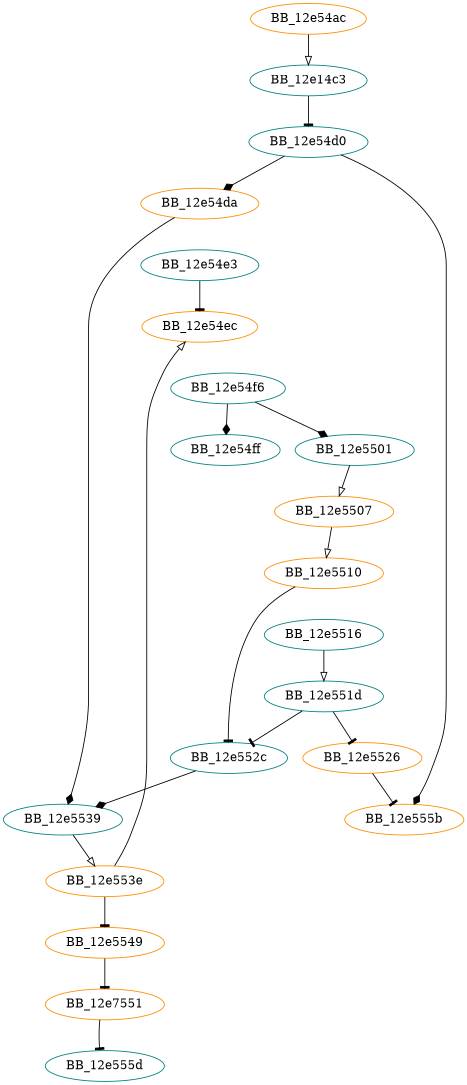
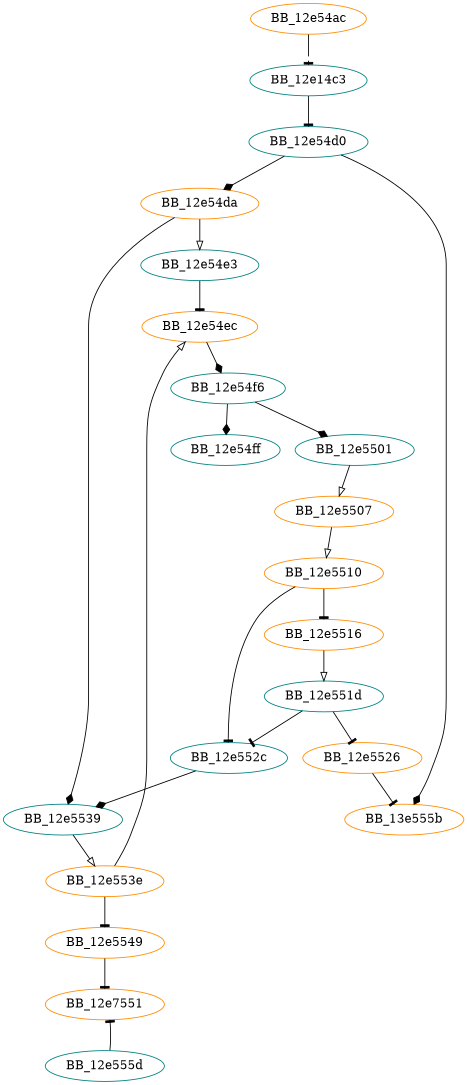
  digraph {
    node [color=teal]
    edge [arrowhead=tee]
    BB_12e54ac [color=darkorange]
    n2 [label=BB_12e14c3]
    BB_12e54d0
    BB_12e54da [color=darkorange]
-   BB_12e555b [color=darkorange]
+   BB_12e555b [color=darkorange label=BB_13e555b]
    n6 [label=BB_12e54e3]
    BB_12e5539
    BB_12e54ec [color=darkorange]
    BB_12e54f6
    BB_12e54ff
    BB_12e5501
    BB_12e553e [color=darkorange]
    BB_12e5549 [color=darkorange]
    BB_12e5507 [color=darkorange]
    n15 [color=darkorange label=BB_12e7551]
    BB_12e5510 [color=darkorange]
-   BB_12e5516
+   BB_12e5516 [color=darkorange]
    BB_12e551d
    BB_12e552c
    BB_12e5526 [color=darkorange]
    BB_12e555d
-   BB_12e54ac -> n2 [arrowhead=onormal]
+   BB_12e54ac -> n2
    n2 -> BB_12e54d0
    BB_12e54d0 -> BB_12e54da [arrowhead=diamond]
    BB_12e54d0 -> BB_12e555b [arrowhead=diamond]
+   BB_12e54da -> n6 [arrowhead=onormal]
    BB_12e54da -> BB_12e5539 [arrowhead=diamond]
    n6 -> BB_12e54ec
    BB_12e5539 -> BB_12e553e [arrowhead=onormal]
+   BB_12e54ec -> BB_12e54f6 [arrowhead=diamond]
    BB_12e54f6 -> BB_12e54ff [arrowhead=diamond]
    BB_12e54f6 -> BB_12e5501 [arrowhead=diamond]
    BB_12e5501 -> BB_12e5507 [arrowhead=onormal]
    BB_12e553e -> BB_12e54ec [arrowhead=onormal]
    BB_12e553e -> BB_12e5549
    BB_12e5549 -> n15
    BB_12e5507 -> BB_12e5510 [arrowhead=onormal]
-   n15 -> BB_12e555d
+   BB_12e555d -> n15
+   BB_12e5510 -> BB_12e5516
    BB_12e5510 -> BB_12e552c
    BB_12e5516 -> BB_12e551d [arrowhead=onormal]
    BB_12e551d -> BB_12e552c
    BB_12e551d -> BB_12e5526
    BB_12e552c -> BB_12e5539 [arrowhead=diamond]
    BB_12e5526 -> BB_12e555b
  }
